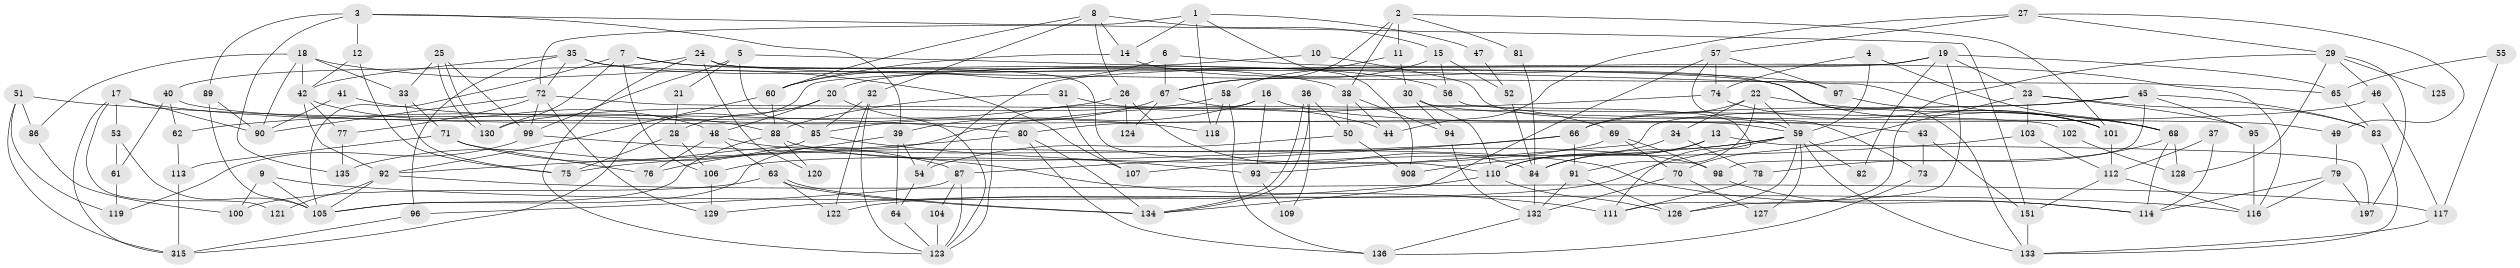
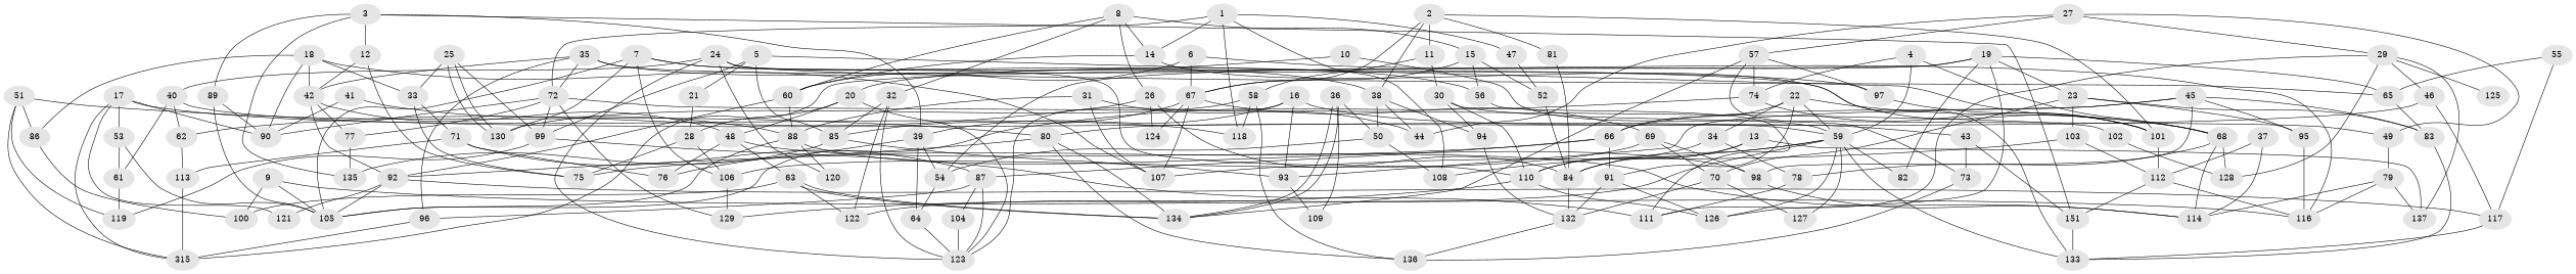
  graph {
    node [color=gray90 style=filled]
    1
    14
    47
    72
-   108 [label=908]
+   108
    118
    60
    133
    52
    99
    90
    77
    102
    129
    2
    11
    38
    67
    81
    101
    30
    58
    44
    94
    50
    85
    107
    124
    69
    84
    112
    3
    12
    39
    89
    n36 [label=151]
    135
    42
    75
    54
    76
    64
    105
    4
    59
    68
    74
    82
    126
    122
    127
    128
    78
    114
    5
    21
    28
    93
    111
    119
    6
    116
    88
    92
    7
    97
    106
    130
    8
    15
    26
    32
    56
    62
    123
    9
    100
    10
    20
    48
    110
    49
    136
    13
-   137 [label=197]
+   137
    132
    16
    43
    73
    109
    17
    53
    n93 [label=315]
    121
    61
    18
    33
    86
    71
    19
    23
    65
    70
    83
    95
    103
    63
    22
    34
    66
    91
    87
    24
    40
    120
    25
    113
    27
    29
    57
    46
    125
    79
    134
    80
    117
    31
    98
    35
    96
    41
    36
    37
    45
    51
    55
    104
    1 -- 14
    1 -- 47
    1 -- 72
    1 -- 108
    1 -- 118
    14 -- 60
    14 -- 133
    47 -- 52
    72 -- 99
    72 -- 90
    72 -- 77
    72 -- 102
    72 -- 129
    60 -- 88
    60 -- 92
    52 -- 84
    99 -- 111
    99 -- 119
    77 -- 135
    102 -- 128
    2 -- 11
    2 -- 38
    2 -- 67
    2 -- 81
    2 -- 101
    11 -- 30
    11 -- 58
    38 -- 44
    38 -- 94
    38 -- 50
    67 -- 85
+   67 -- 107
    67 -- 124
    67 -- 69
    81 -- 84
    101 -- 112
    30 -- 94
    30 -- 110
    30 -- 49
    58 -- 118
    58 -- 130
    58 -- 136
    94 -- 132
    50 -- 108
    50 -- 54
    85 -- 135
    85 -- 93
    69 -- 106
    69 -- 70
    69 -- 98
    84 -- 132
    112 -- n36
    112 -- 116
    3 -- 12
    3 -- 39
    3 -- 89
    3 -- n36
    3 -- 135
    12 -- 42
    12 -- 75
    39 -- 54
    39 -- 76
    39 -- 64
    89 -- 90
    89 -- 105
    n36 -- 133
    42 -- 77
    42 -- 92
    42 -- 48
    54 -- 64
    64 -- 123
    4 -- 59
    4 -- 68
    4 -- 74
    59 -- 108
    59 -- 133
    59 -- 84
    59 -- 82
    59 -- 126
    59 -- 122
    59 -- 127
    68 -- 128
    68 -- 78
    68 -- 114
    74 -- 101
    74 -- 105
    78 -- 111
    5 -- 99
    5 -- 85
    5 -- 68
    5 -- 21
    21 -- 28
    28 -- 75
    28 -- 106
    93 -- 109
    6 -- 60
    6 -- 67
    6 -- 116
    88 -- 105
    88 -- 120
    88 -- 98
    92 -- 105
    92 -- 121
    92 -- 117
    7 -- 38
    7 -- 105
    7 -- 97
    7 -- 106
    7 -- 130
    97 -- 101
    106 -- 129
    8 -- 14
    8 -- 60
    8 -- 15
    8 -- 26
    8 -- 32
    15 -- 52
    15 -- 67
    15 -- 56
    26 -- 124
    26 -- 84
    26 -- 62
    32 -- 85
    32 -- 122
    32 -- 123
    56 -- 111
    62 -- 113
    9 -- 105
    9 -- 116
    9 -- 100
    10 -- 59
    10 -- 20
    20 -- 28
    20 -- 123
    20 -- 48
    48 -- 76
    48 -- 114
    48 -- 63
    110 -- 129
    110 -- 126
    49 -- 79
    13 -- 84
    13 -- 110
    13 -- 137
    132 -- 136
    16 -- 39
    16 -- 93
    16 -- 123
    16 -- 43
    43 -- n36
    43 -- 73
    73 -- 136
    17 -- 118
    17 -- 90
    17 -- 53
    17 -- n93
    17 -- 121
    53 -- 105
    53 -- 61
    61 -- 119
    18 -- 90
    18 -- 107
    18 -- 42
    18 -- 33
    18 -- 86
    33 -- 75
    33 -- 71
    86 -- 100
    71 -- 76
    71 -- 87
    71 -- 113
    19 -- 54
    19 -- 82
    19 -- 126
    19 -- n93
    19 -- 23
    19 -- 65
    23 -- 70
    23 -- 83
    23 -- 95
    23 -- 103
    65 -- 83
    70 -- 127
    70 -- 132
    83 -- 133
    95 -- 116
    103 -- 107
    103 -- 112
    63 -- 122
    63 -- 100
    63 -- 134
    63 -- 134
    22 -- 59
    22 -- 68
    22 -- 34
    22 -- 66
    22 -- 91
    34 -- 78
    34 -- 110
    66 -- 75
    66 -- 91
    66 -- 87
    91 -- 126
    91 -- 132
    87 -- 123
    87 -- 96
    87 -- 104
    24 -- 123
    24 -- 110
    24 -- 65
    24 -- 40
    24 -- 120
    40 -- 59
    40 -- 62
    40 -- 61
    25 -- 99
    25 -- 130
    25 -- 130
    25 -- 33
    113 -- n93
    27 -- 44
    27 -- 49
    27 -- 29
    27 -- 57
    29 -- 128
    29 -- 111
    29 -- 137
    29 -- 46
    29 -- 125
    57 -- 74
    57 -- 97
    57 -- 73
    57 -- 134
    46 -- 80
    46 -- 117
    79 -- 114
    79 -- 116
    79 -- 137
    80 -- 92
    80 -- 136
    80 -- 134
    117 -- 133
    31 -- 44
    31 -- 107
    31 -- 88
    98 -- 114
    35 -- 72
    35 -- 101
    35 -- 42
    35 -- 56
    35 -- 96
    96 -- n93
    41 -- 90
    41 -- 88
    36 -- 50
    36 -- 109
    36 -- 134
    36 -- 134
    37 -- 112
    37 -- 114
    45 -- 93
    45 -- 83
    45 -- 95
    45 -- 66
    45 -- 98
    51 -- 119
    51 -- n93
    51 -- 86
    51 -- 80
    55 -- 65
    55 -- 117
    104 -- 123
  }
